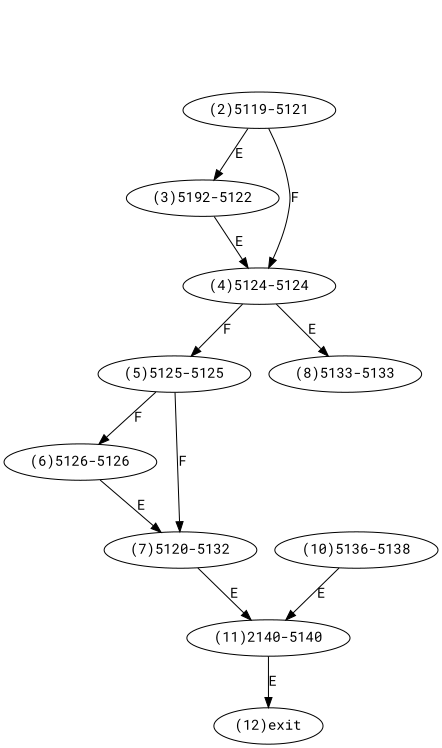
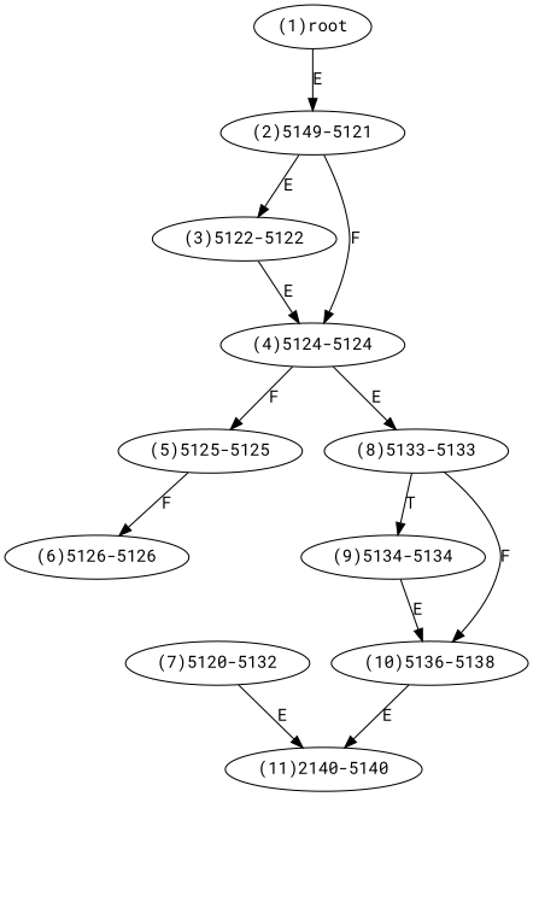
  digraph {
    fontname="Roboto Mono"
    node [fontname="Roboto Mono"]
    edge [fontname="Roboto Mono"]
-   n2 [label="(2)5119-5121"]
-   n3 [label="(3)5192-5122"]
+   n1 [label="(1)root"]
+   n2 [label="(2)5149-5121"]
+   n3 [label="(3)5122-5122"]
    n4 [label="(4)5124-5124"]
    n5 [label="(5)5125-5125"]
    n6 [label="(8)5133-5133"]
    n7 [label="(6)5126-5126"]
    n8 [label="(7)5120-5132"]
+   n9 [label="(9)5134-5134"]
    n10 [label="(10)5136-5138"]
    n11 [label="(11)2140-5140"]
-   n12 [label="(12)exit"]
+   n1 -> n2 [label=E]
    n2 -> n3 [label=E]
    n2 -> n4 [label=F]
    n3 -> n4 [label=E]
    n4 -> n5 [label=F]
    n4 -> n6 [label=E]
    n5 -> n7 [label=F]
-   n5 -> n8 [label=F]
-   n7 -> n8 [label=E]
+   n6 -> n9 [label=T]
+   n6 -> n10 [label=F]
    n8 -> n11 [label=E]
+   n9 -> n10 [label=E]
    n10 -> n11 [label=E]
-   n11 -> n12 [label=E]
  }
